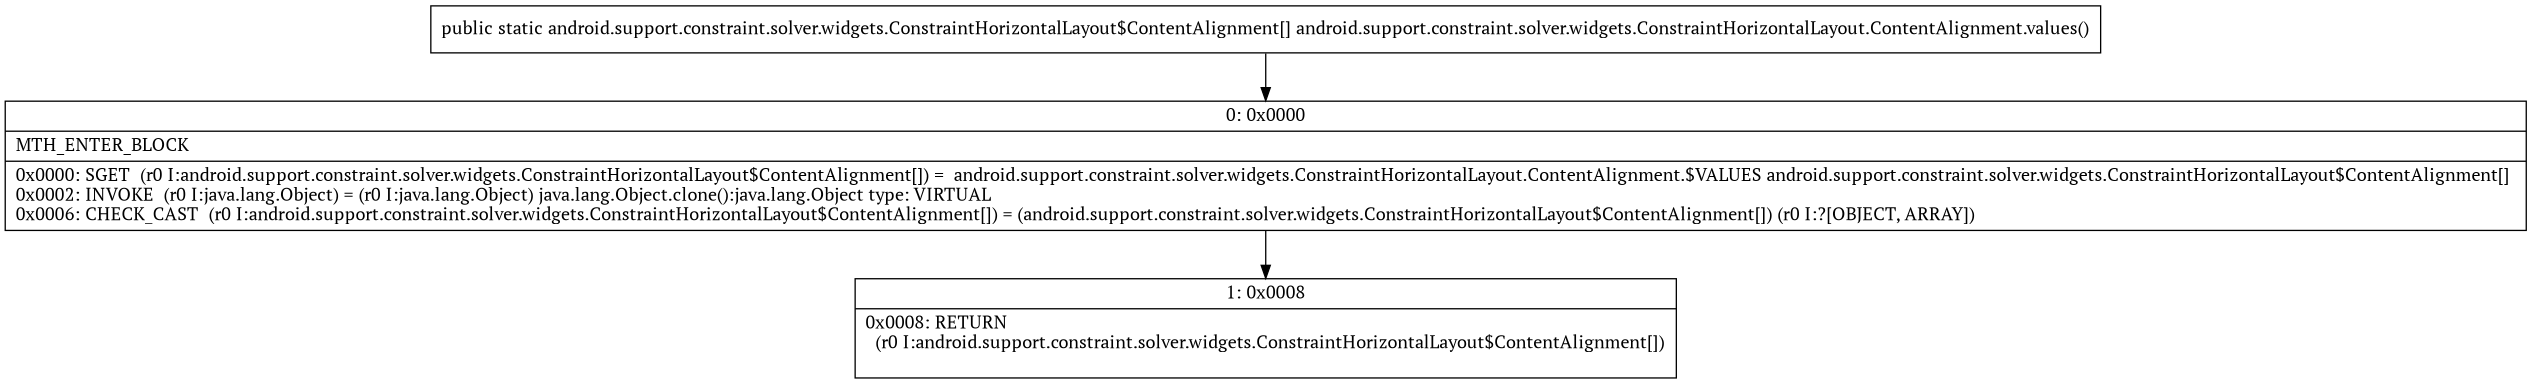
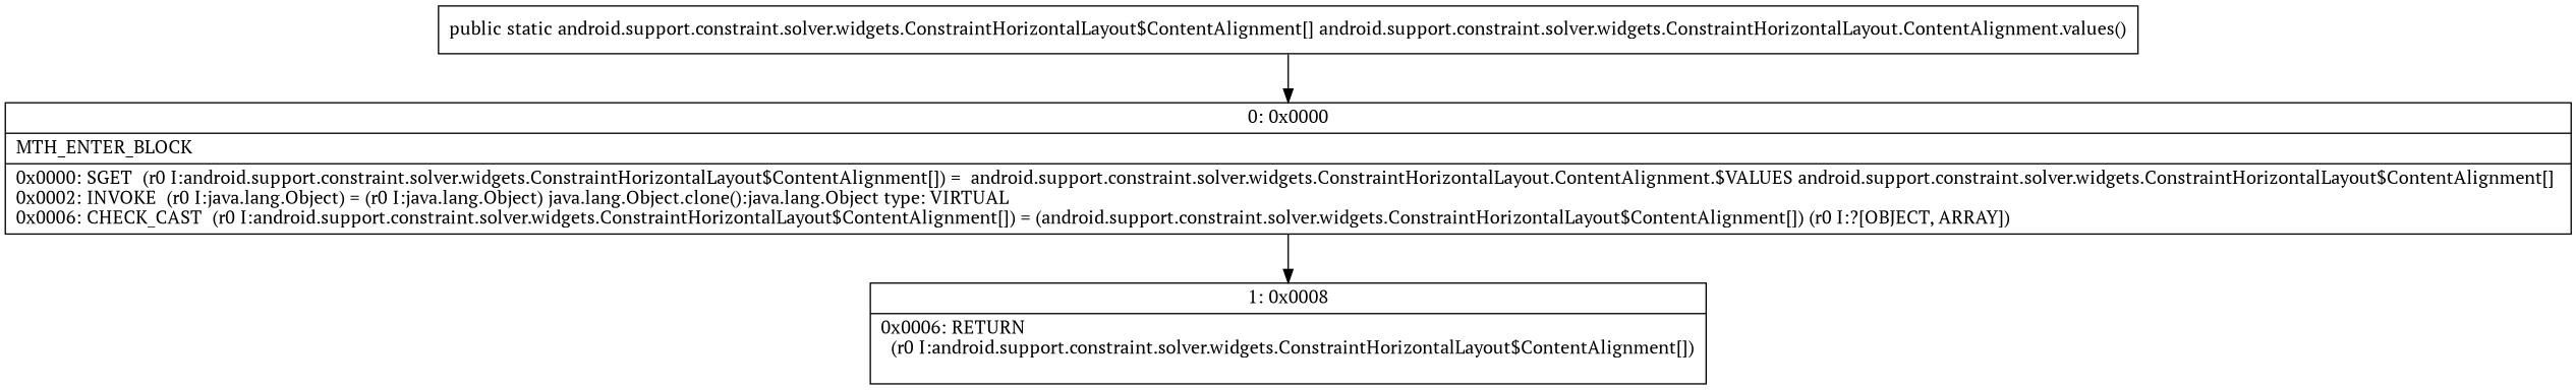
  digraph {
    fontname="PT Serif"
    node [shape=record fontname="PT Serif"]
    edge [fontname="PT Serif"]
    n1 [label="{0\:\ 0x0000|MTH_ENTER_BLOCK\l|0x0000: SGET  (r0 I:android.support.constraint.solver.widgets.ConstraintHorizontalLayout$ContentAlignment[]) =  android.support.constraint.solver.widgets.ConstraintHorizontalLayout.ContentAlignment.$VALUES android.support.constraint.solver.widgets.ConstraintHorizontalLayout$ContentAlignment[] \l0x0002: INVOKE  (r0 I:java.lang.Object) = (r0 I:java.lang.Object) java.lang.Object.clone():java.lang.Object type: VIRTUAL \l0x0006: CHECK_CAST  (r0 I:android.support.constraint.solver.widgets.ConstraintHorizontalLayout$ContentAlignment[]) = (android.support.constraint.solver.widgets.ConstraintHorizontalLayout$ContentAlignment[]) (r0 I:?[OBJECT, ARRAY]) \l}"]
-   n2 [label="{1\:\ 0x0008|0x0008: RETURN  \l  (r0 I:android.support.constraint.solver.widgets.ConstraintHorizontalLayout$ContentAlignment[])\l \l}"]
+   n2 [label="{1\:\ 0x0008|0x0006: RETURN  \l  (r0 I:android.support.constraint.solver.widgets.ConstraintHorizontalLayout$ContentAlignment[])\l \l}"]
    n3 [label="{public static android.support.constraint.solver.widgets.ConstraintHorizontalLayout$ContentAlignment[] android.support.constraint.solver.widgets.ConstraintHorizontalLayout.ContentAlignment.values() }"]
    n1 -> n2
    n3 -> n1
  }
